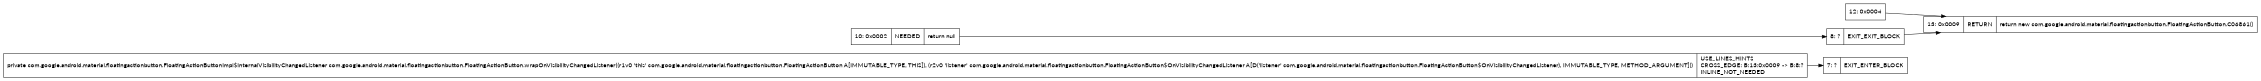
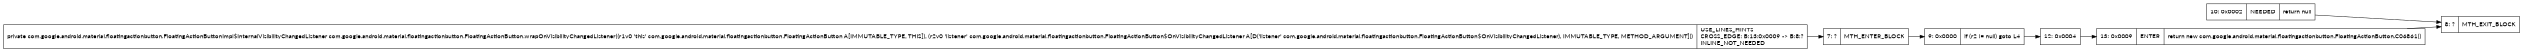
  digraph {
    fontname=Lato
    rankdir=LR
    node [fontname=Lato shape=record]
    edge [fontname=Lato]
-   n1 [label="{7\:\ ?|EXIT_ENTER_BLOCK\l}"]
+   n1 [label="{7\:\ ?|MTH_ENTER_BLOCK\l}"]
+   n2 [label="{9\:\ 0x0000|if (r2 != null) goto L4\l}"]
    n3 [label="{12\:\ 0x0004}"]
    n4 [label="{10\:\ 0x0002|NEEDED\l|return null\l}"]
-   n5 [label="{8\:\ ?|EXIT_EXIT_BLOCK\l}"]
-   n6 [label="{13\:\ 0x0009|RETURN\l|return new com.google.android.material.floatingactionbutton.FloatingActionButton.C06861()\l}"]
+   n5 [label="{8\:\ ?|MTH_EXIT_BLOCK\l}"]
+   n6 [label="{13\:\ 0x0009|ENTER\l|return new com.google.android.material.floatingactionbutton.FloatingActionButton.C06861()\l}"]
    n7 [label="{private com.google.android.material.floatingactionbutton.FloatingActionButtonImpl$InternalVisibilityChangedListener com.google.android.material.floatingactionbutton.FloatingActionButton.wrapOnVisibilityChangedListener((r1v0 'this' com.google.android.material.floatingactionbutton.FloatingActionButton A[IMMUTABLE_TYPE, THIS]), (r2v0 'listener' com.google.android.material.floatingactionbutton.FloatingActionButton$OnVisibilityChangedListener A[D('listener' com.google.android.material.floatingactionbutton.FloatingActionButton$OnVisibilityChangedListener), IMMUTABLE_TYPE, METHOD_ARGUMENT]))  | USE_LINES_HINTS\lCROSS_EDGE: B:13:0x0009 \-\> B:8:?\lINLINE_NOT_NEEDED\l}"]
+   n1 -> n2
+   n2 -> n3
    n3 -> n6
    n4 -> n5
-   n5 -> n6
+   n6 -> n5
    n7 -> n1
  }
